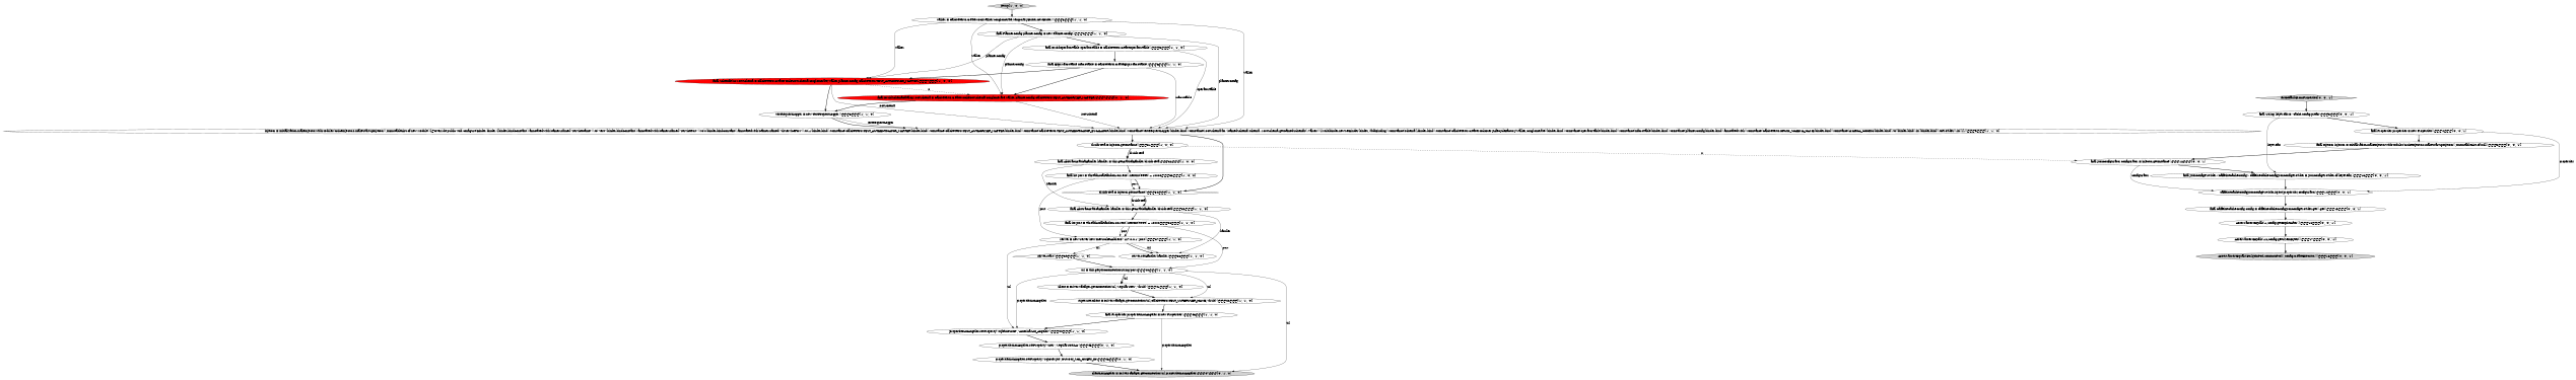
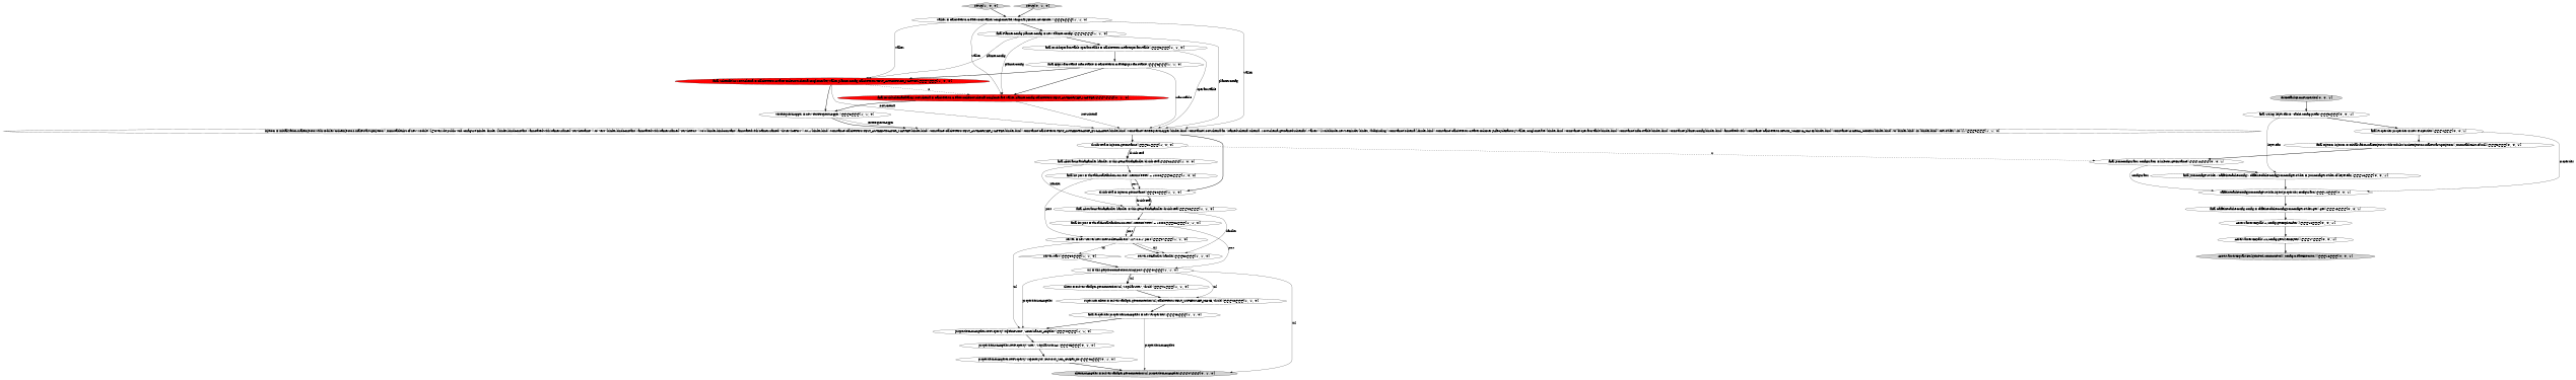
  digraph {
    node [fillcolor=white shape=ellipse style=filled]
    edge [style=bold]
    n1 [fillcolor=lightgray label="setUp['1', '0', '0']" shape=diamond]
    n2 [label="walker = CalciteTests.createMockWalker(conglomerate,temporaryFolder.newFolder())@@@3@@@['1', '1', '0']"]
    n3 [label="injector = Initialization.makeInjectorWithModules(GuiceInjectors.makeStartupInjector(),ImmutableList.of(new Module(){@Override public void configure(Binder binder){binder.bindConstant().annotatedWith(Names.named(\"serviceName\")).to(\"test\")binder.bindConstant().annotatedWith(Names.named(\"servicePort\")).to(0)binder.bindConstant().annotatedWith(Names.named(\"tlsServicePort\")).to(-1)binder.bind().toInstance(CalciteTests.TEST_AUTHENTICATOR_MAPPER)binder.bind().toInstance(CalciteTests.TEST_AUTHORIZER_MAPPER)binder.bind().toInstance(CalciteTests.TEST_AUTHENTICATOR_ESCALATOR)binder.bind().toInstance(testRequestLogger)binder.bind().toInstance(rootSchema)for (NamedSchema schema : rootSchema.getNamedSchemas().values()){Multibinder.newSetBinder(binder,).addBinding().toInstance(schema)}binder.bind().toInstance(CalciteTests.createMockQueryLifecycleFactory(walker,conglomerate))binder.bind().toInstance(operatorTable)binder.bind().toInstance(macroTable)binder.bind().toInstance(plannerConfig)binder.bind().annotatedWith().toInstance(CalciteTests.DRUID_SCHEMA_NAME)binder.bind().toInstance(AVATICA_CONFIG)binder.bind().to()binder.bind().in()binder.bind().toProvider().in()}}))@@@9@@@['1', '1', '0']"]
    n4 [fillcolor=red label="final DruidSchemaCatalog rootSchema = CalciteTests.createMockRootSchema(conglomerate,walker,plannerConfig,CalciteTests.TEST_AUTHORIZER_MAPPER)@@@7@@@['0', '1', '0']"]
    n5 [fillcolor=red label="final SchemaPlus rootSchema = CalciteTests.createMockRootSchema(conglomerate,walker,plannerConfig,CalciteTests.TEST_AUTHORIZER_MAPPER)@@@7@@@['1', '0', '0']"]
    n6 [label="final PlannerConfig plannerConfig = new PlannerConfig()@@@4@@@['1', '1', '0']"]
    n7 [fillcolor=lightgray label="clientLosAngeles = DriverManager.getConnection(url,propertiesLosAngeles)@@@47@@@['0', '1', '0']"]
    n8 [label="Assert.assertEquals(-1L,config.getSizeInBytes())@@@17@@@['0', '0', '1']"]
    n9 [fillcolor=lightgray label="Assert.assertEquals(ForkJoinPool.commonPool(),config.createExecutor())@@@18@@@['0', '0', '1']"]
    n10 [label="server = new Server(new InetSocketAddress(\"127.0.0.1\",port))@@@37@@@['1', '1', '0']"]
    n11 [label="server.start()@@@39@@@['1', '1', '0']" shape=diamond]
    n12 [label="server.setHandler(handler)@@@38@@@['1', '1', '0']"]
    n13 [label="propertiesLosAngeles.setProperty(\"sqlTimeZone\",\"America/Los_Angeles\")@@@44@@@['1', '1', '0']"]
    n14 [label="url = this.getJdbcConnectionString(port)@@@40@@@['1', '1', '0']"]
    n15 [label="propertiesLosAngeles.setProperty(\"user\",\"regularUserLA\")@@@45@@@['0', '1', '0']"]
    n16 [label="superuserClient = DriverManager.getConnection(url,CalciteTests.TEST_SUPERUSER_NAME,\"druid\")@@@42@@@['1', '1', '0']"]
    n17 [label="final Properties propertiesLosAngeles = new Properties()@@@43@@@['1', '1', '0']"]
    n18 [label="caffeineCacheConfigJsonConfigProvider.inject(properties,configurator)@@@14@@@['0', '0', '1']"]
    n19 [label="final CaffeineCacheConfig config = caffeineCacheConfigJsonConfigProvider.get().get()@@@15@@@['0', '0', '1']"]
    n20 [label="Assert.assertEquals(-1,config.getExpireAfter())@@@16@@@['0', '0', '1']"]
    n21 [label="final Properties properties = new Properties()@@@4@@@['0', '0', '1']"]
    n22 [label="final Injector injector = Initialization.makeInjectorWithModules(GuiceInjectors.makeStartupInjector(),ImmutableList.of(null))@@@5@@@['0', '0', '1']"]
    n23 [label="final JsonConfigurator configurator = injector.getInstance()@@@12@@@['0', '0', '1']"]
    n24 [label="druidMeta = injector.getInstance()@@@31@@@['1', '0', '0']"]
-   n25 [label="druidMeta = injector.getInstance()@@@34@@@['1', '1', '0']" shape=diamond]
+   n25 [label="druidMeta = injector.getInstance()@@@34@@@['1', '1', '0']"]
    n26 [label="final AbstractAvaticaHandler handler = this.getAvaticaHandler(druidMeta)@@@32@@@['1', '0', '0']"]
    n27 [label="final AbstractAvaticaHandler handler = this.getAvaticaHandler(druidMeta)@@@35@@@['1', '1', '0']"]
    n28 [label="final JsonConfigProvider<CaffeineCacheConfig> caffeineCacheConfigJsonConfigProvider = JsonConfigProvider.of(keyPrefix,)@@@13@@@['0', '0', '1']"]
+   n29 [fillcolor=lightgray label="setUp['0', '1', '0']" shape=diamond]
    n30 [label="final int port = ThreadLocalRandom.current().nextInt(9999) + 10000@@@33@@@['1', '0', '0']"]
    n31 [label="testRequestLogger = new TestRequestLogger()@@@8@@@['1', '1', '0']"]
    n32 [label="final int port = ThreadLocalRandom.current().nextInt(9999) + 10000@@@36@@@['1', '1', '0']"]
    n33 [label="client = DriverManager.getConnection(url,\"regularUser\",\"druid\")@@@41@@@['1', '1', '0']"]
-   n34 [fillcolor=lightgray label="testDefaultFromProperties['0', '0', '1']" shape=diamond]
+   n34 [fillcolor=lightgray label="testDefaultFromProperties['0', '0', '1']"]
    n35 [label="final String keyPrefix = \"cache.config.prefix\"@@@3@@@['0', '0', '1']"]
    n36 [label="propertiesLosAngeles.setProperty(\"sqlQueryId\",DUMMY_SQL_QUERY_ID)@@@46@@@['0', '1', '0']"]
    n37 [label="final ExprMacroTable macroTable = CalciteTests.createExprMacroTable()@@@6@@@['1', '1', '0']"]
    n38 [label="final DruidOperatorTable operatorTable = CalciteTests.createOperatorTable()@@@5@@@['1', '1', '0']"]
    n1 -> n2
    n2 -> n3 [label=walker style=solid]
    n2 -> n4 [label=walker style=solid]
    n2 -> n5 [label=walker style=solid]
    n2 -> n6
    n3 -> n24
    n3 -> n25
    n4 -> n3 [label=rootSchema style=solid]
    n4 -> n31
    n5 -> n3 [label=rootSchema style=solid]
    n5 -> n4 [label=0 style=dashed]
    n5 -> n31
    n6 -> n3 [label=plannerConfig style=solid]
    n6 -> n4 [label=plannerConfig style=solid]
    n6 -> n5 [label=plannerConfig style=solid]
    n6 -> n38
    n8 -> n9
    n10 -> n11 [label=url style=solid]
    n10 -> n12 [label=url style=solid]
    n10 -> n12
    n10 -> n13 [label=url style=solid]
    n11 -> n14
    n13 -> n15
    n14 -> n7 [label=url style=solid]
    n14 -> n13 [label=propertiesLosAngeles style=solid]
    n14 -> n16 [label=url style=solid]
    n14 -> n33
    n14 -> n33 [label=url style=solid]
    n15 -> n36
    n16 -> n17
    n17 -> n7 [label=propertiesLosAngeles style=solid]
    n17 -> n13
    n18 -> n19
    n19 -> n20
    n20 -> n8
    n21 -> n18 [label=properties style=solid]
    n21 -> n22
    n22 -> n23
    n23 -> n18 [label=configurator style=solid]
    n23 -> n28
    n24 -> n23 [label=0 style=dashed]
    n24 -> n26
    n24 -> n26 [label=druidMeta style=solid]
    n25 -> n27 [label=druidMeta style=solid]
    n25 -> n27
    n26 -> n27 [label=handler style=solid]
    n26 -> n30
    n27 -> n12 [label=handler style=solid]
    n27 -> n32
    n28 -> n18
+   n29 -> n2
    n30 -> n10 [label=port style=solid]
    n30 -> n25 [label=port style=solid]
    n30 -> n25
    n31 -> n3 [label=testRequestLogger style=solid]
    n31 -> n3
    n32 -> n10 [label=port style=solid]
    n32 -> n10
    n32 -> n14 [label=port style=solid]
    n33 -> n16
    n34 -> n35
    n35 -> n21
    n35 -> n28 [label=keyPrefix style=solid]
    n36 -> n7
    n37 -> n3 [label=macroTable style=solid]
    n37 -> n4
    n37 -> n5
    n38 -> n3 [label=operatorTable style=solid]
    n38 -> n37
  }
